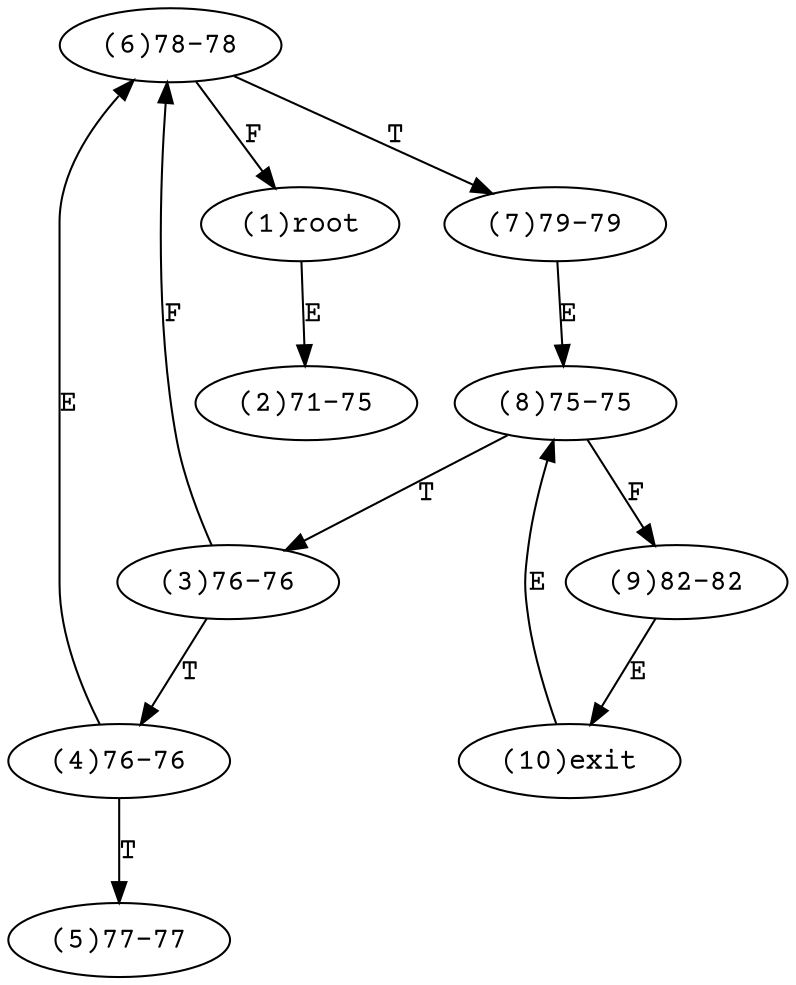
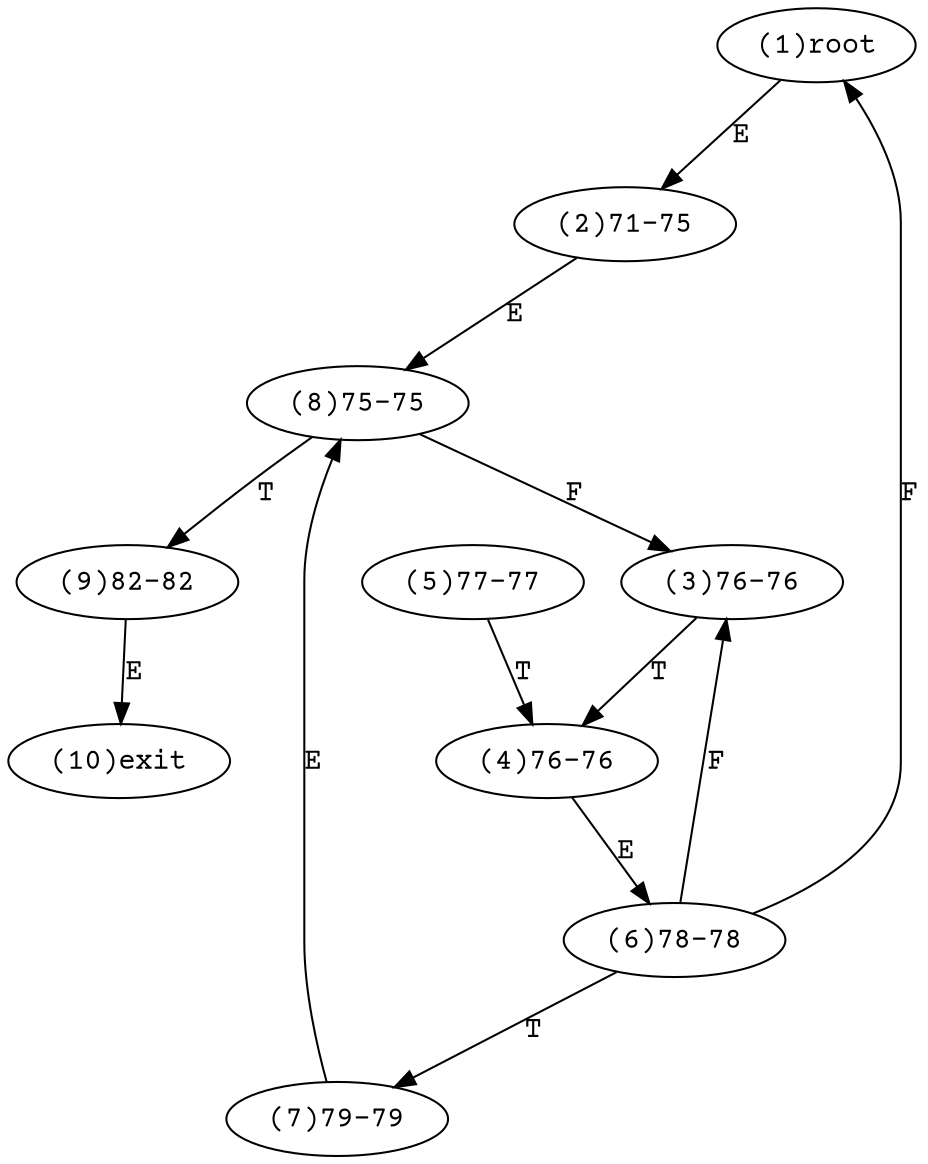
  digraph {
    fontname="Courier Prime"
    node [fontname="Courier Prime"]
    edge [fontname="Courier Prime"]
    n1 [label="(1)root"]
    n2 [label="(2)71-75"]
    n3 [label="(8)75-75"]
    n4 [label="(3)76-76"]
    n5 [label="(9)82-82"]
    n6 [label="(4)76-76"]
    n7 [label="(6)78-78"]
    n8 [label="(5)77-77"]
    n9 [label="(7)79-79"]
    n10 [label="(10)exit"]
    n1 -> n2 [label=E]
-   n10 -> n3 [label=E]
-   n3 -> n4 [label=T]
-   n3 -> n5 [label=F]
+   n2 -> n3 [label=E]
+   n3 -> n4 [label=F]
+   n3 -> n5 [label=T]
    n4 -> n6 [label=T]
-   n4 -> n7 [label=F]
+   n7 -> n4 [label=F]
    n5 -> n10 [label=E]
    n6 -> n7 [label=E]
-   n6 -> n8 [label=T]
+   n8 -> n6 [label=T]
    n7 -> n1 [label=F]
    n7 -> n9 [label=T]
    n9 -> n3 [label=E]
  }
